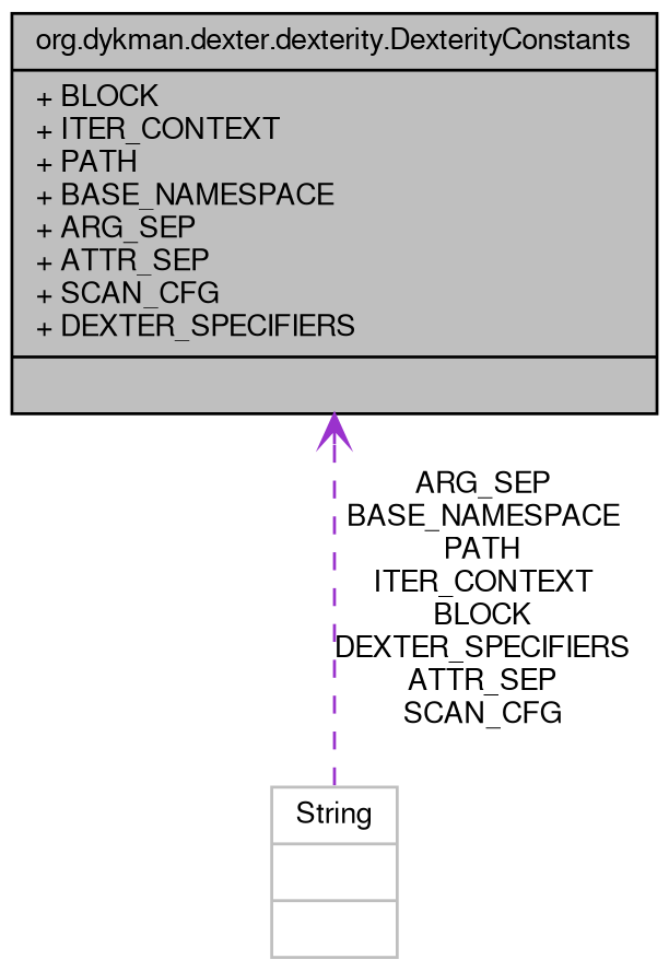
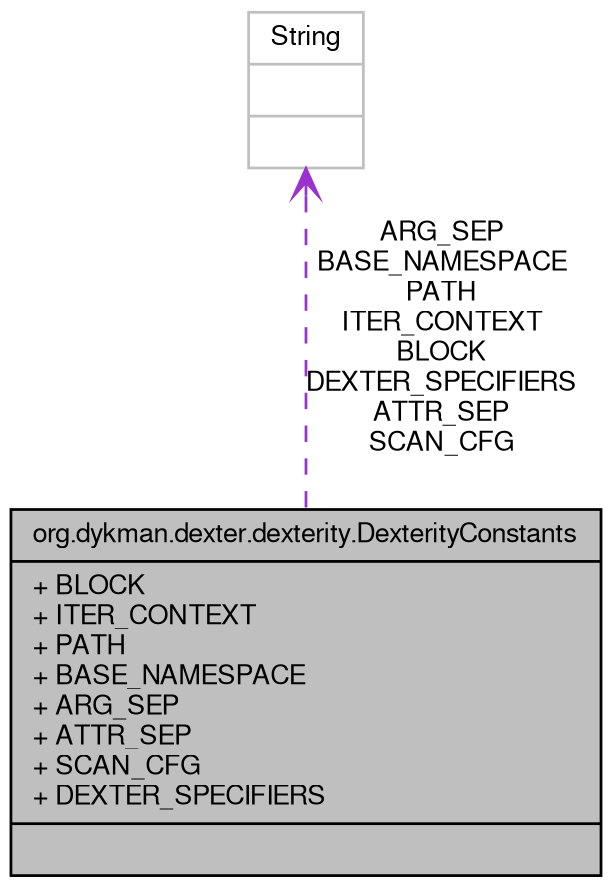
  digraph {
    node [fontname=FreeSans fontsize=10 shape=record]
    n1 [color=black fillcolor=grey75 fontcolor=black height=0.2 label="{org.dykman.dexter.dexterity.DexterityConstants\n|+ BLOCK\l+ ITER_CONTEXT\l+ PATH\l+ BASE_NAMESPACE\l+ ARG_SEP\l+ ATTR_SEP\l+ SCAN_CFG\l+ DEXTER_SPECIFIERS\l|}" style=filled width=0.4]
    n2 [color=grey75 height=0.2 label="{String\n||}" width=0.4]
-   n1 -> n2 [arrowtail=open color=darkorchid3 dir=back fontname=FreeSans fontsize=10 label="ARG_SEP\nBASE_NAMESPACE\nPATH\nITER_CONTEXT\nBLOCK\nDEXTER_SPECIFIERS\nATTR_SEP\nSCAN_CFG" labelfontname=FreeSans labelfontsize=10 style=dashed]
+   n2 -> n1 [arrowtail=open color=darkorchid3 dir=back fontname=FreeSans fontsize=10 label="ARG_SEP\nBASE_NAMESPACE\nPATH\nITER_CONTEXT\nBLOCK\nDEXTER_SPECIFIERS\nATTR_SEP\nSCAN_CFG" labelfontname=FreeSans labelfontsize=10 style=dashed]
  }
